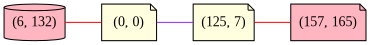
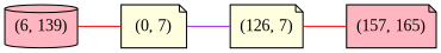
  graph {
    fontname="Liberation Serif"
    rankdir=LR
    node [fillcolor=lightpink fontname="Liberation Serif" shape=note style=filled]
    edge [color=red fontname="Liberation Serif" weight=1]
-   "(6, 139)" [shape=cylinder label="(6, 132)"]
-   "(0, 0)" [fillcolor=lightyellow]
-   "(126, 7)" [fillcolor=lightyellow label="(125, 7)"]
+   "(6, 139)" [shape=cylinder]
+   "(0, 0)" [fillcolor=lightyellow label="(0, 7)"]
+   "(126, 7)" [fillcolor=lightyellow]
    "(157, 165)"
    "(6, 139)" -- "(0, 0)"
    "(0, 0)" -- "(126, 7)" [color=purple weight=4]
    "(126, 7)" -- "(157, 165)"
  }
